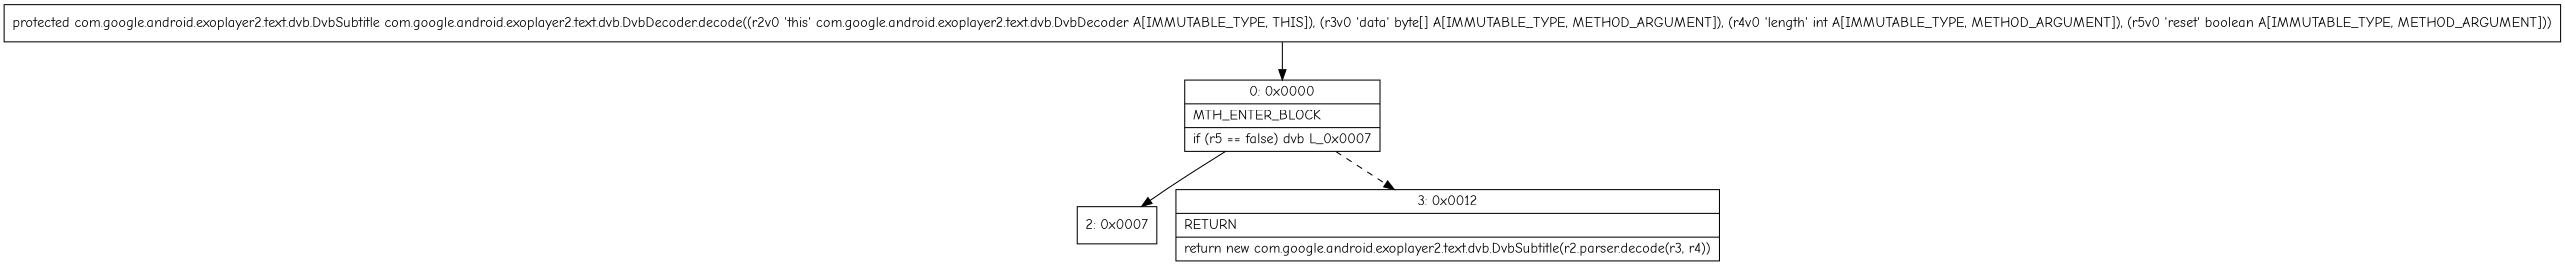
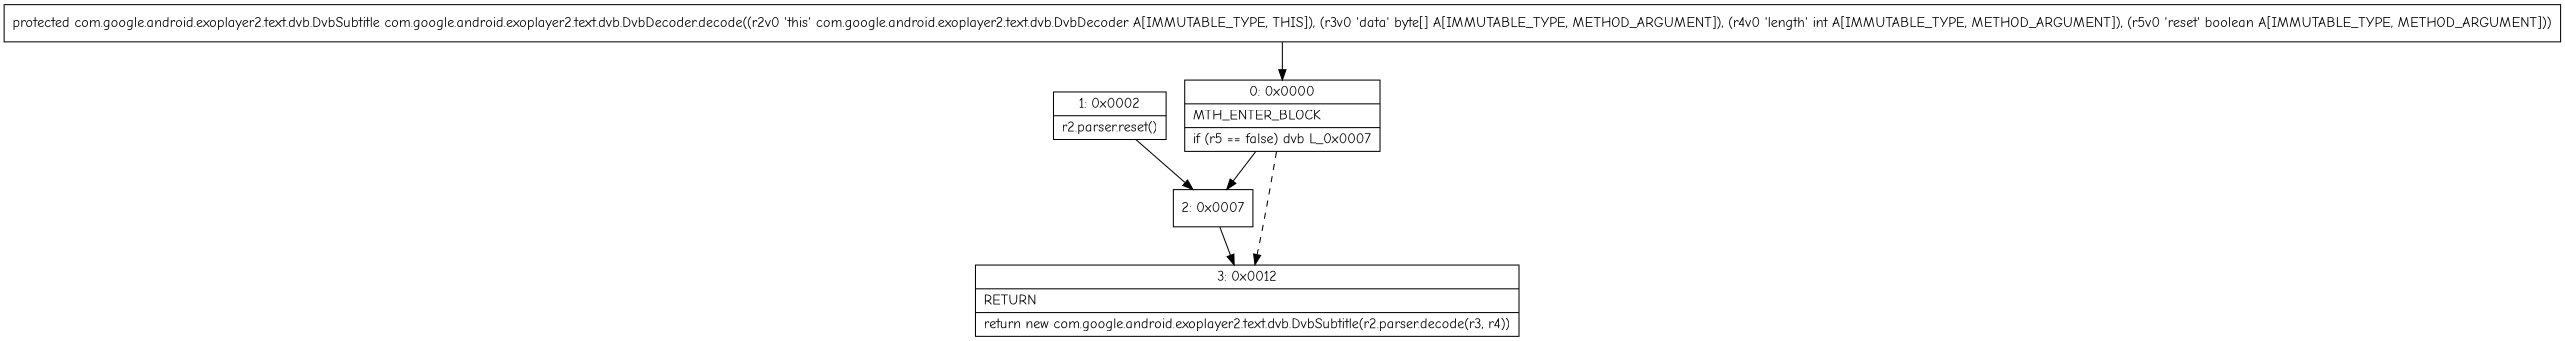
  digraph {
    fontname="Comic Neue"
    node [fontname="Comic Neue" shape=record]
    edge [fontname="Comic Neue"]
    n1 [label="{0\:\ 0x0000|MTH_ENTER_BLOCK\l|if (r5 == false) dvb L_0x0007\l}"]
    n2 [label="{2\:\ 0x0007}"]
    n3 [label="{3\:\ 0x0012|RETURN\l|return new com.google.android.exoplayer2.text.dvb.DvbSubtitle(r2.parser.decode(r3, r4))\l}"]
+   n4 [label="{1\:\ 0x0002|r2.parser.reset()\l}"]
    n5 [label="{protected com.google.android.exoplayer2.text.dvb.DvbSubtitle com.google.android.exoplayer2.text.dvb.DvbDecoder.decode((r2v0 'this' com.google.android.exoplayer2.text.dvb.DvbDecoder A[IMMUTABLE_TYPE, THIS]), (r3v0 'data' byte[] A[IMMUTABLE_TYPE, METHOD_ARGUMENT]), (r4v0 'length' int A[IMMUTABLE_TYPE, METHOD_ARGUMENT]), (r5v0 'reset' boolean A[IMMUTABLE_TYPE, METHOD_ARGUMENT])) }"]
    n1 -> n2
    n1 -> n3 [style=dashed]
+   n2 -> n3
+   n4 -> n2
    n5 -> n1
  }
